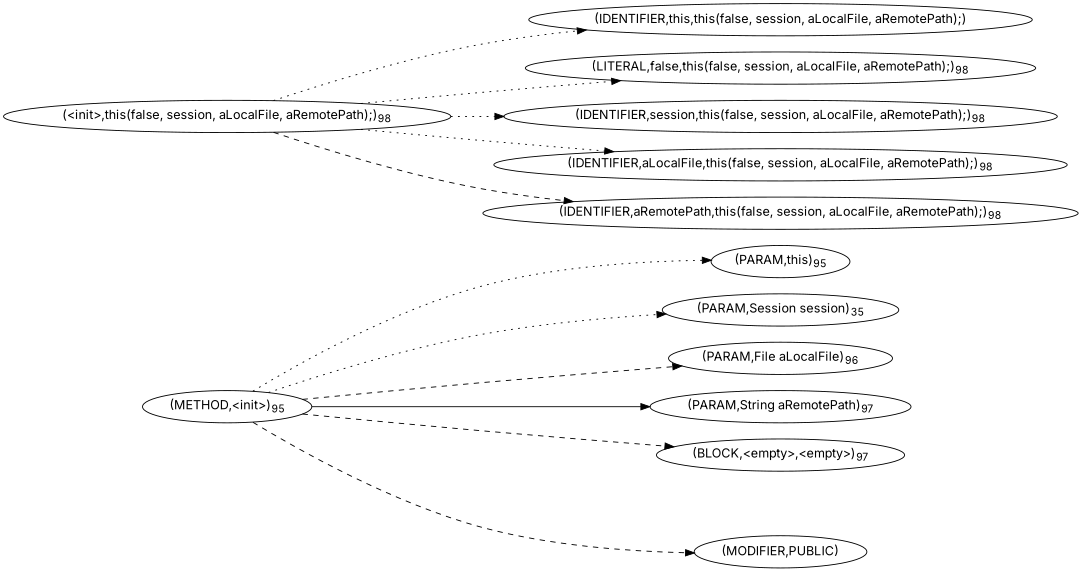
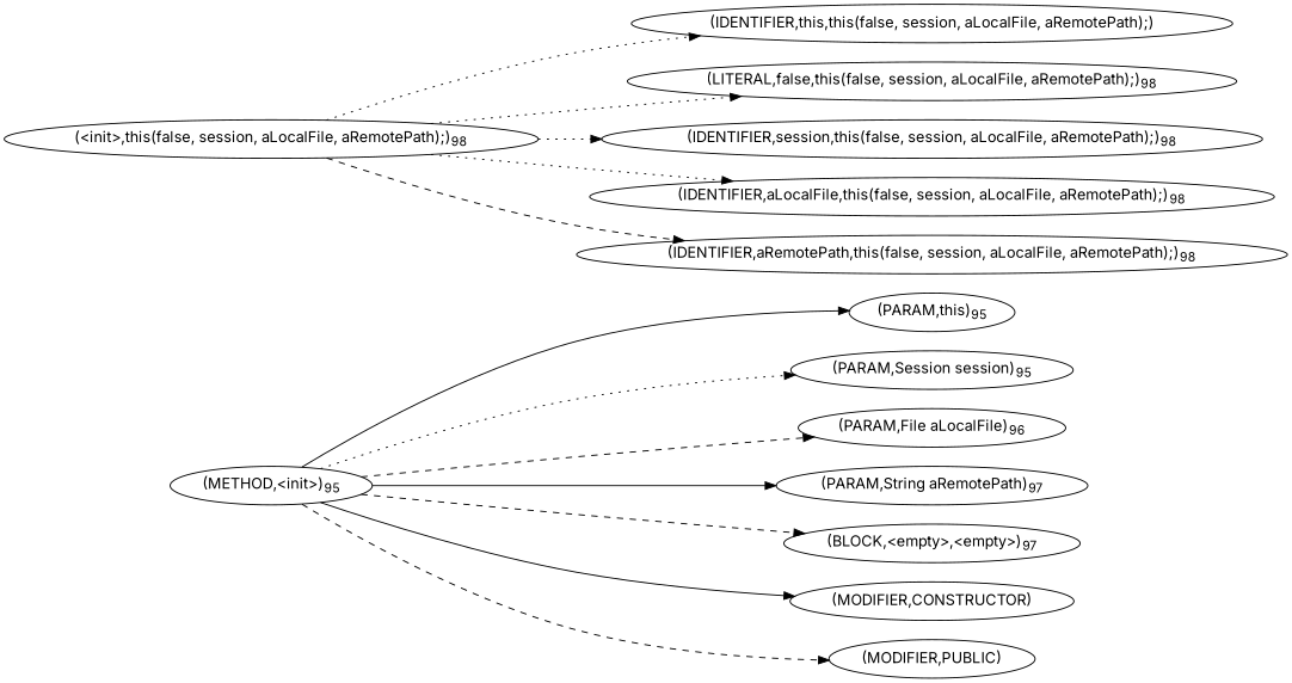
  digraph {
    fontname=Inter
    rankdir=LR
    node [fontname=Inter]
    edge [fontname=Inter style=dotted]
    n1 [label=<(METHOD,&lt;init&gt;)<SUB>95</SUB>>]
    n2 [label=<(PARAM,this)<SUB>95</SUB>>]
-   n3 [label=<(PARAM,Session session)<SUB>35</SUB>>]
+   n3 [label=<(PARAM,Session session)<SUB>95</SUB>>]
    n4 [label=<(PARAM,File aLocalFile)<SUB>96</SUB>>]
    n5 [label=<(PARAM,String aRemotePath)<SUB>97</SUB>>]
    n6 [label=<(BLOCK,&lt;empty&gt;,&lt;empty&gt;)<SUB>97</SUB>>]
+   n7 [label=<(MODIFIER,CONSTRUCTOR)>]
    n8 [label=<(MODIFIER,PUBLIC)>]
    n9 [label=<(&lt;init&gt;,this(false, session, aLocalFile, aRemotePath);)<SUB>98</SUB>>]
    n10 [label=<(IDENTIFIER,this,this(false, session, aLocalFile, aRemotePath);)>]
    n11 [label=<(LITERAL,false,this(false, session, aLocalFile, aRemotePath);)<SUB>98</SUB>>]
    n12 [label=<(IDENTIFIER,session,this(false, session, aLocalFile, aRemotePath);)<SUB>98</SUB>>]
    n13 [label=<(IDENTIFIER,aLocalFile,this(false, session, aLocalFile, aRemotePath);)<SUB>98</SUB>>]
    n14 [label=<(IDENTIFIER,aRemotePath,this(false, session, aLocalFile, aRemotePath);)<SUB>98</SUB>>]
-   n1 -> n2
+   n1 -> n2 [style=solid]
    n1 -> n3
    n1 -> n4 [style=dashed]
    n1 -> n5 [style=solid]
    n1 -> n6 [style=dashed]
+   n1 -> n7 [style=solid]
    n1 -> n8 [style=dashed]
    n9 -> n10
    n9 -> n11
    n9 -> n12
    n9 -> n13
    n9 -> n14 [style=dashed]
  }
